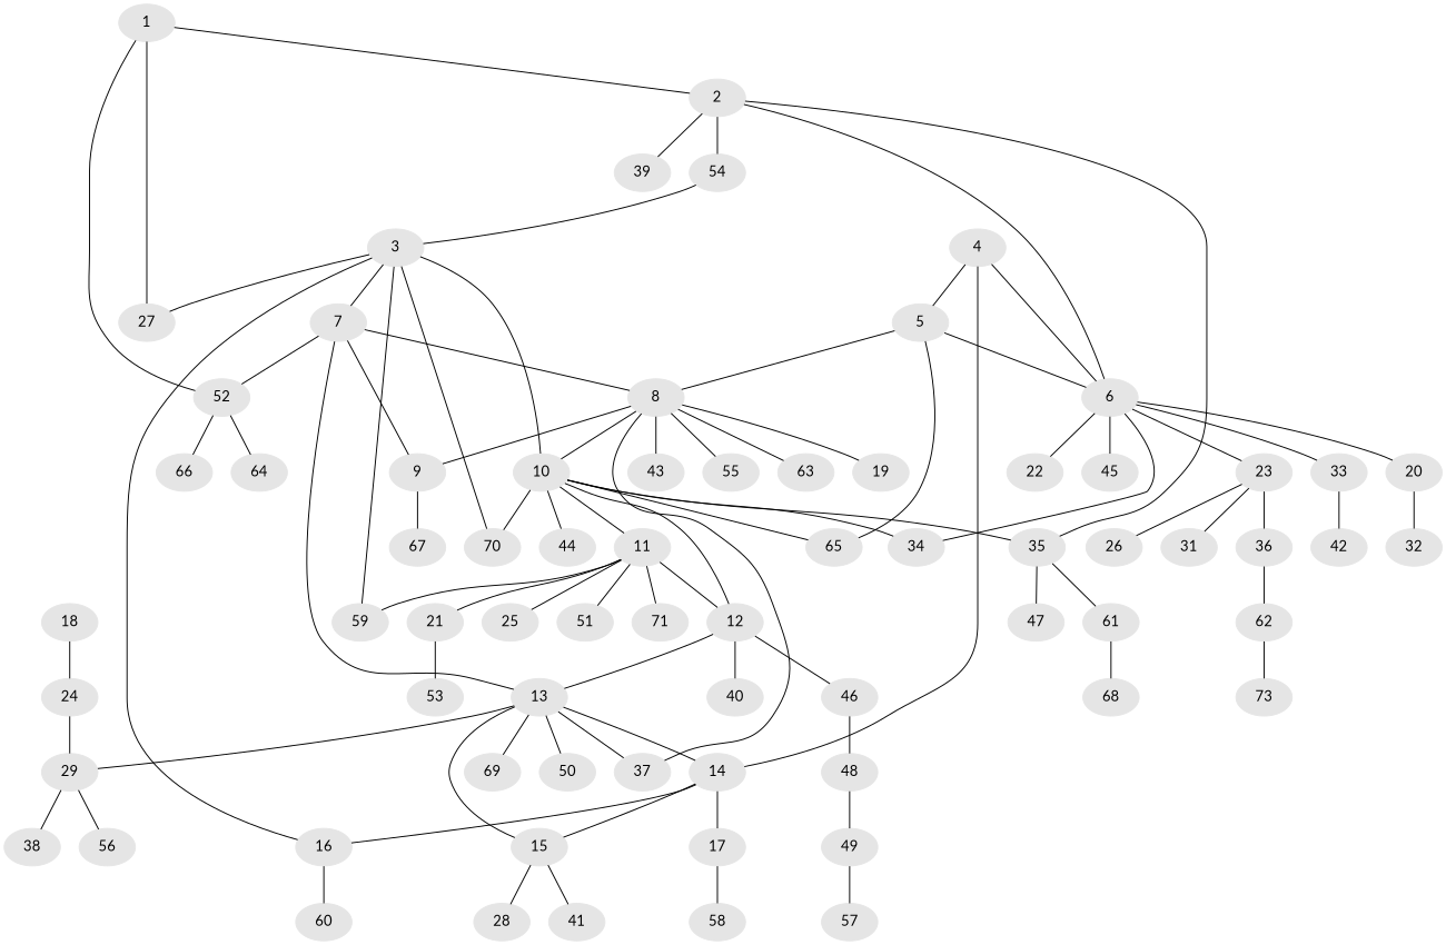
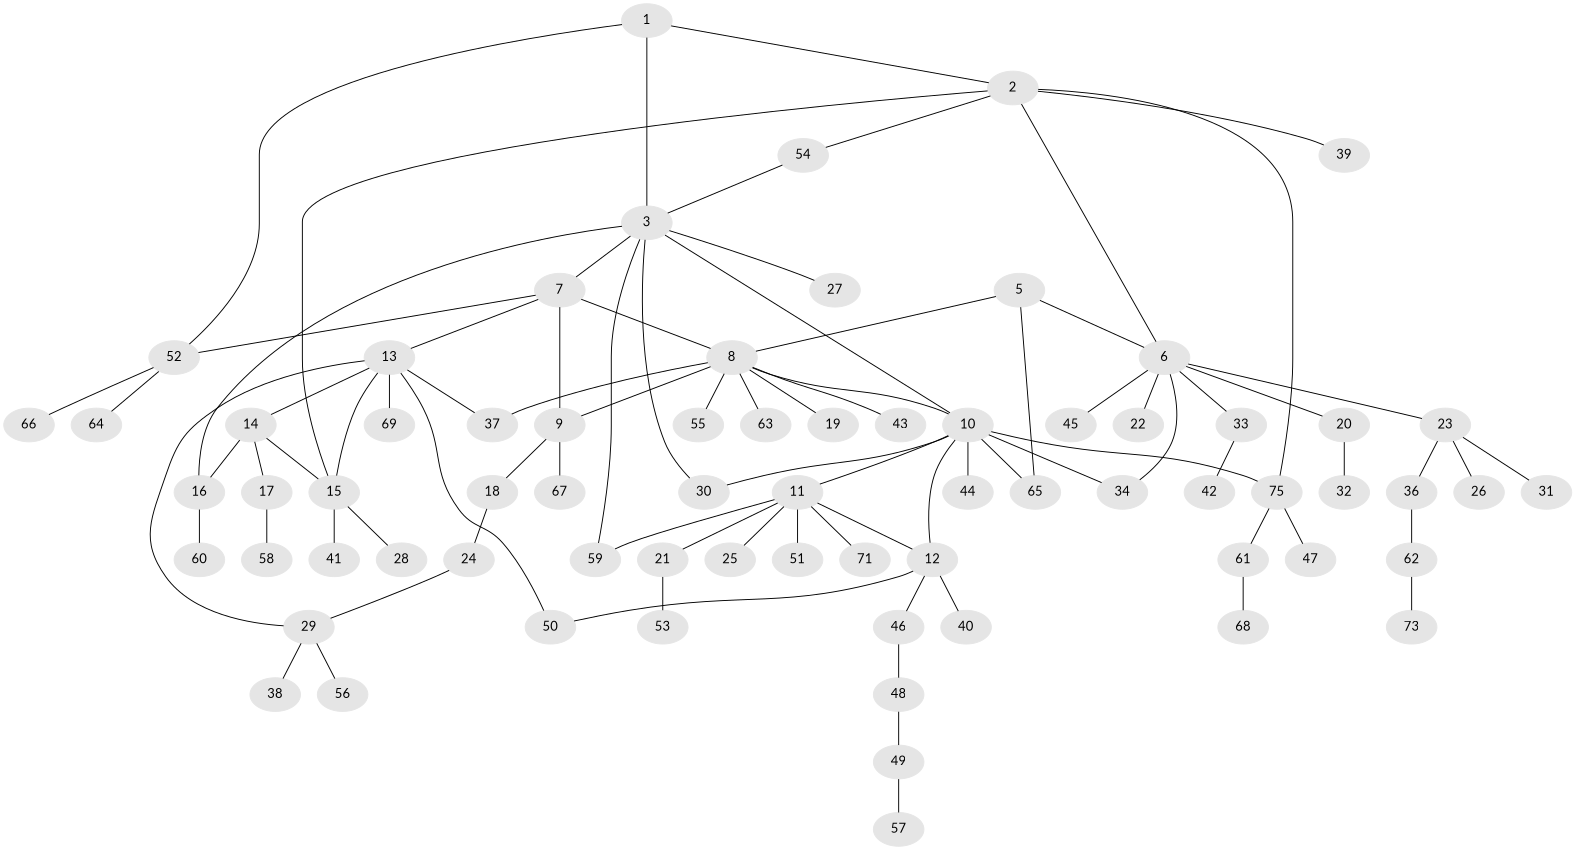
  graph {
    fontname=Lato
    node [color=gray90 fontname=Lato style=filled]
    edge [fontname=Lato]
    1
    2
    3
    52
    6
    15
-   35
+   35 [label=75]
    39
    54
    7
    10
    16
    27
-   30 [label=70]
+   30
    59
    64
    66
    20
    22
    23
    33
    34
    45
    28
    41
    61
    47
    8
    9
    13
    11
    12
    44
    65
    60
-   4
    5
    14
    17
    19
    37
    43
    55
    63
    32
    26
    31
    36
    42
    18
    67
    29
    50
    69
    24
    21
    25
    51
    71
    40
    46
    53
    48
    38
    56
    58
    68
    62
    n69 [label=73]
    49
    57
    1 -- 2
-   1 -- 27
+   1 -- 3
    1 -- 52
    2 -- 6
+   2 -- 15
    2 -- 35
    2 -- 39
    2 -- 54
    3 -- 7
    3 -- 10
    3 -- 16
    3 -- 27
    3 -- 30
    3 -- 59
    52 -- 64
    52 -- 66
    6 -- 20
    6 -- 22
    6 -- 23
    6 -- 33
    6 -- 34
    6 -- 45
    15 -- 28
    15 -- 41
    35 -- 61
    35 -- 47
    54 -- 3
    7 -- 52
    7 -- 8
    7 -- 9
    7 -- 13
    10 -- 35
    10 -- 30
    10 -- 34
    10 -- 11
    10 -- 12
    10 -- 44
    10 -- 65
    16 -- 60
    20 -- 32
    23 -- 26
    23 -- 31
    23 -- 36
    33 -- 42
    61 -- 68
    8 -- 10
    8 -- 9
    8 -- 19
    8 -- 37
    8 -- 43
    8 -- 55
    8 -- 63
+   9 -- 18
    9 -- 67
    13 -- 15
    13 -- 14
    13 -- 37
    13 -- 29
    13 -- 50
    13 -- 69
    11 -- 59
    11 -- 12
    11 -- 21
    11 -- 25
    11 -- 51
    11 -- 71
-   12 -- 13
+   12 -- 50
    12 -- 40
    12 -- 46
-   4 -- 6
-   4 -- 5
-   4 -- 14
    5 -- 6
    5 -- 8
    5 -- 65
    14 -- 15
    14 -- 16
    14 -- 17
    17 -- 58
    36 -- 62
    18 -- 24
    29 -- 38
    29 -- 56
    24 -- 29
    21 -- 53
    46 -- 48
    48 -- 49
    62 -- n69
    49 -- 57
  }
